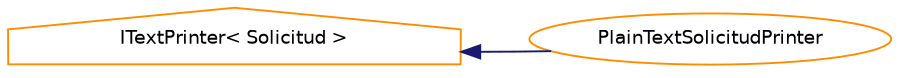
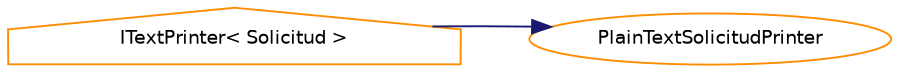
  digraph {
    rankdir=LR
    node [color=darkorange fillcolor=white fontname=Helvetica fontsize=10 style=filled]
    n1 [height=0.2 label="ITextPrinter\< Solicitud \>" shape=house width=0.4]
    n2 [height=0.2 label=PlainTextSolicitudPrinter shape=ellipse width=0.4]
-   n1 -> n2 [color=midnightblue dir=back fontname=Helvetica fontsize=10 labelfontname=Helvetica labelfontsize=10 style=solid]
+   n2 -> n1 [color=midnightblue dir=back fontname=Helvetica fontsize=10 labelfontname=Helvetica labelfontsize=10 style=solid]
  }
